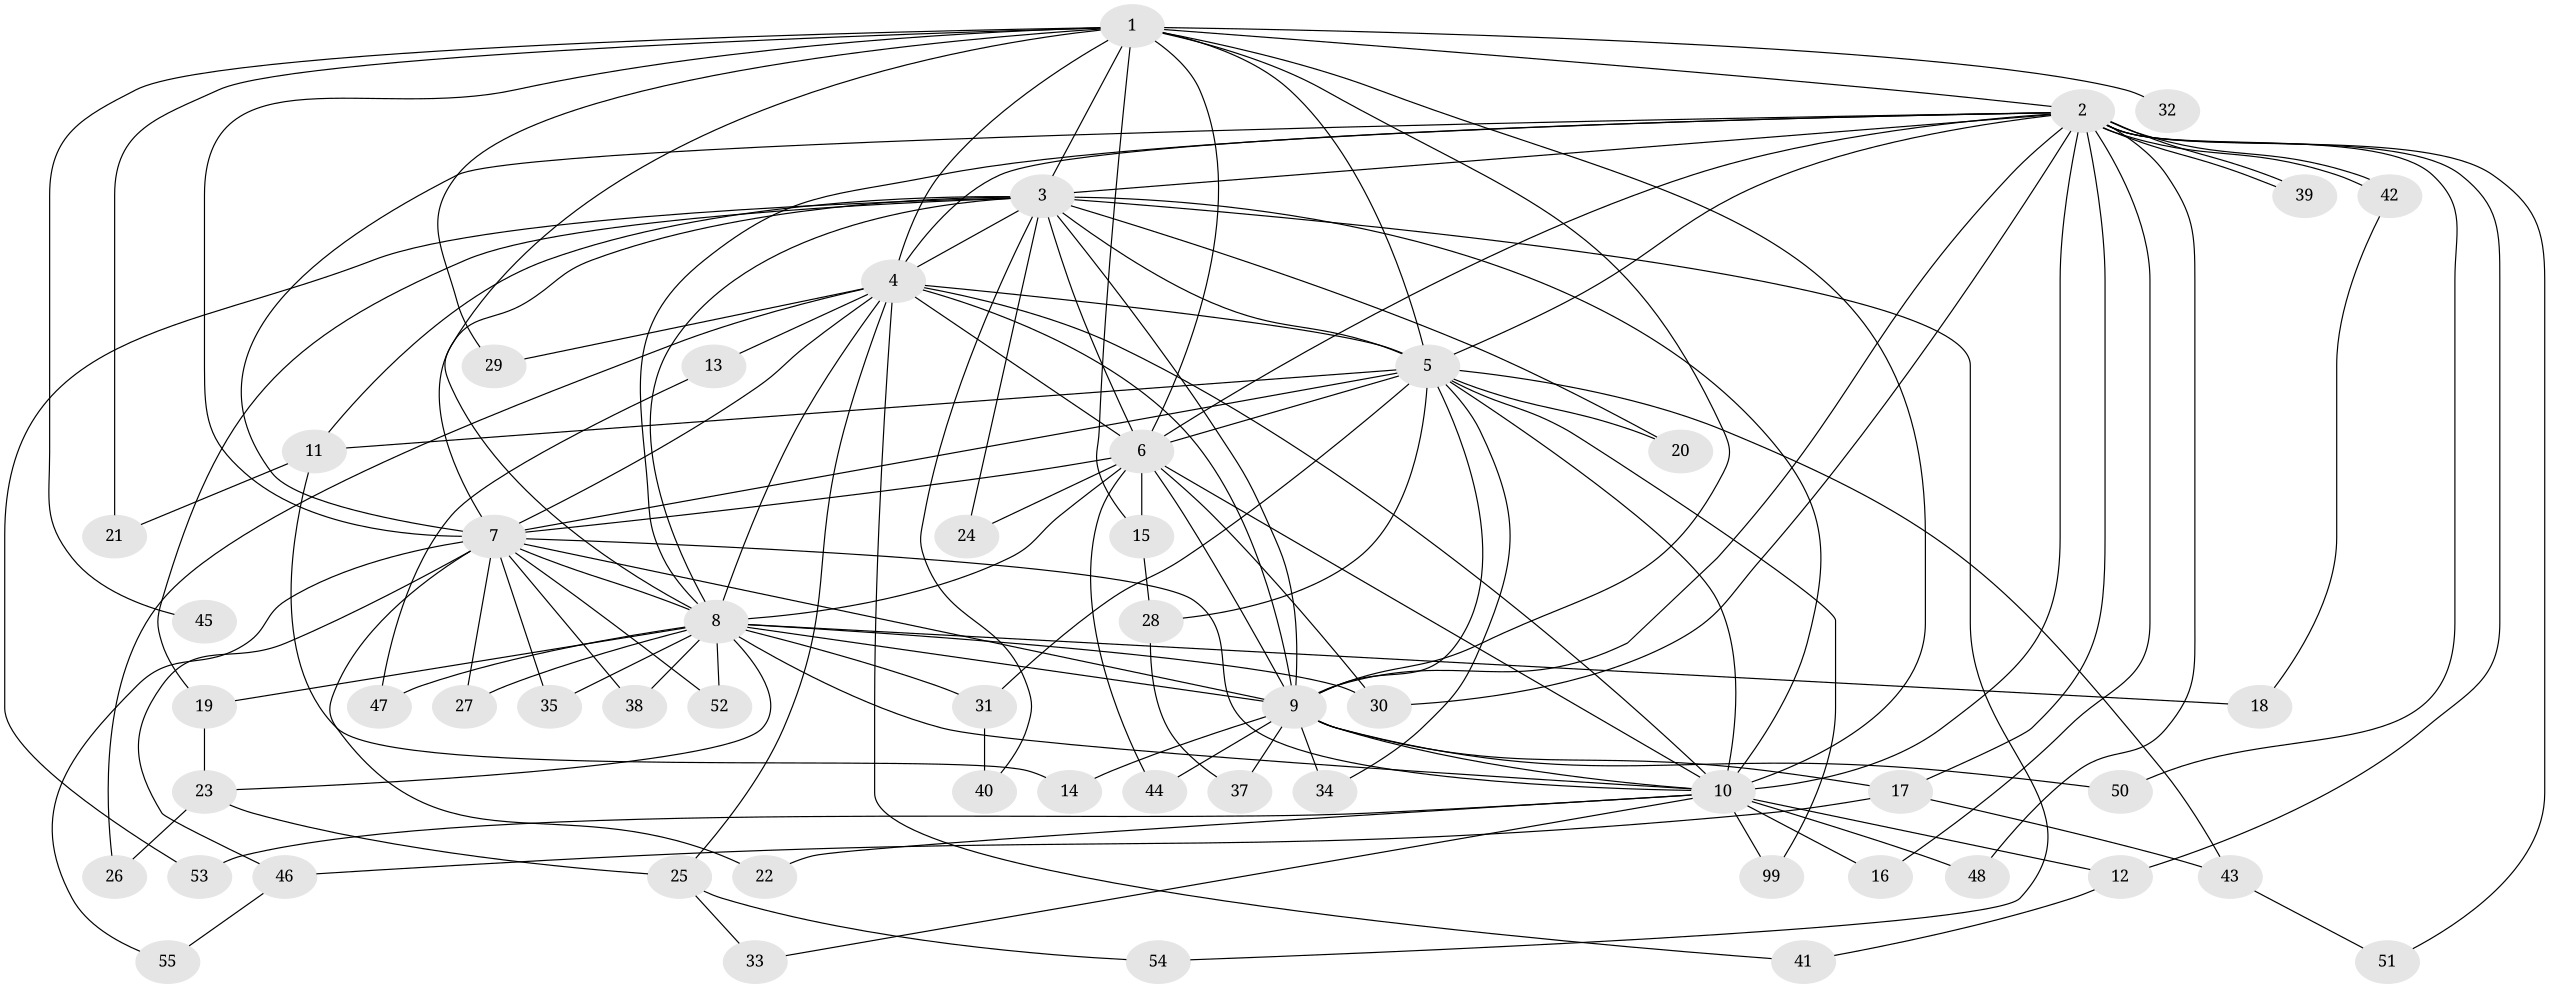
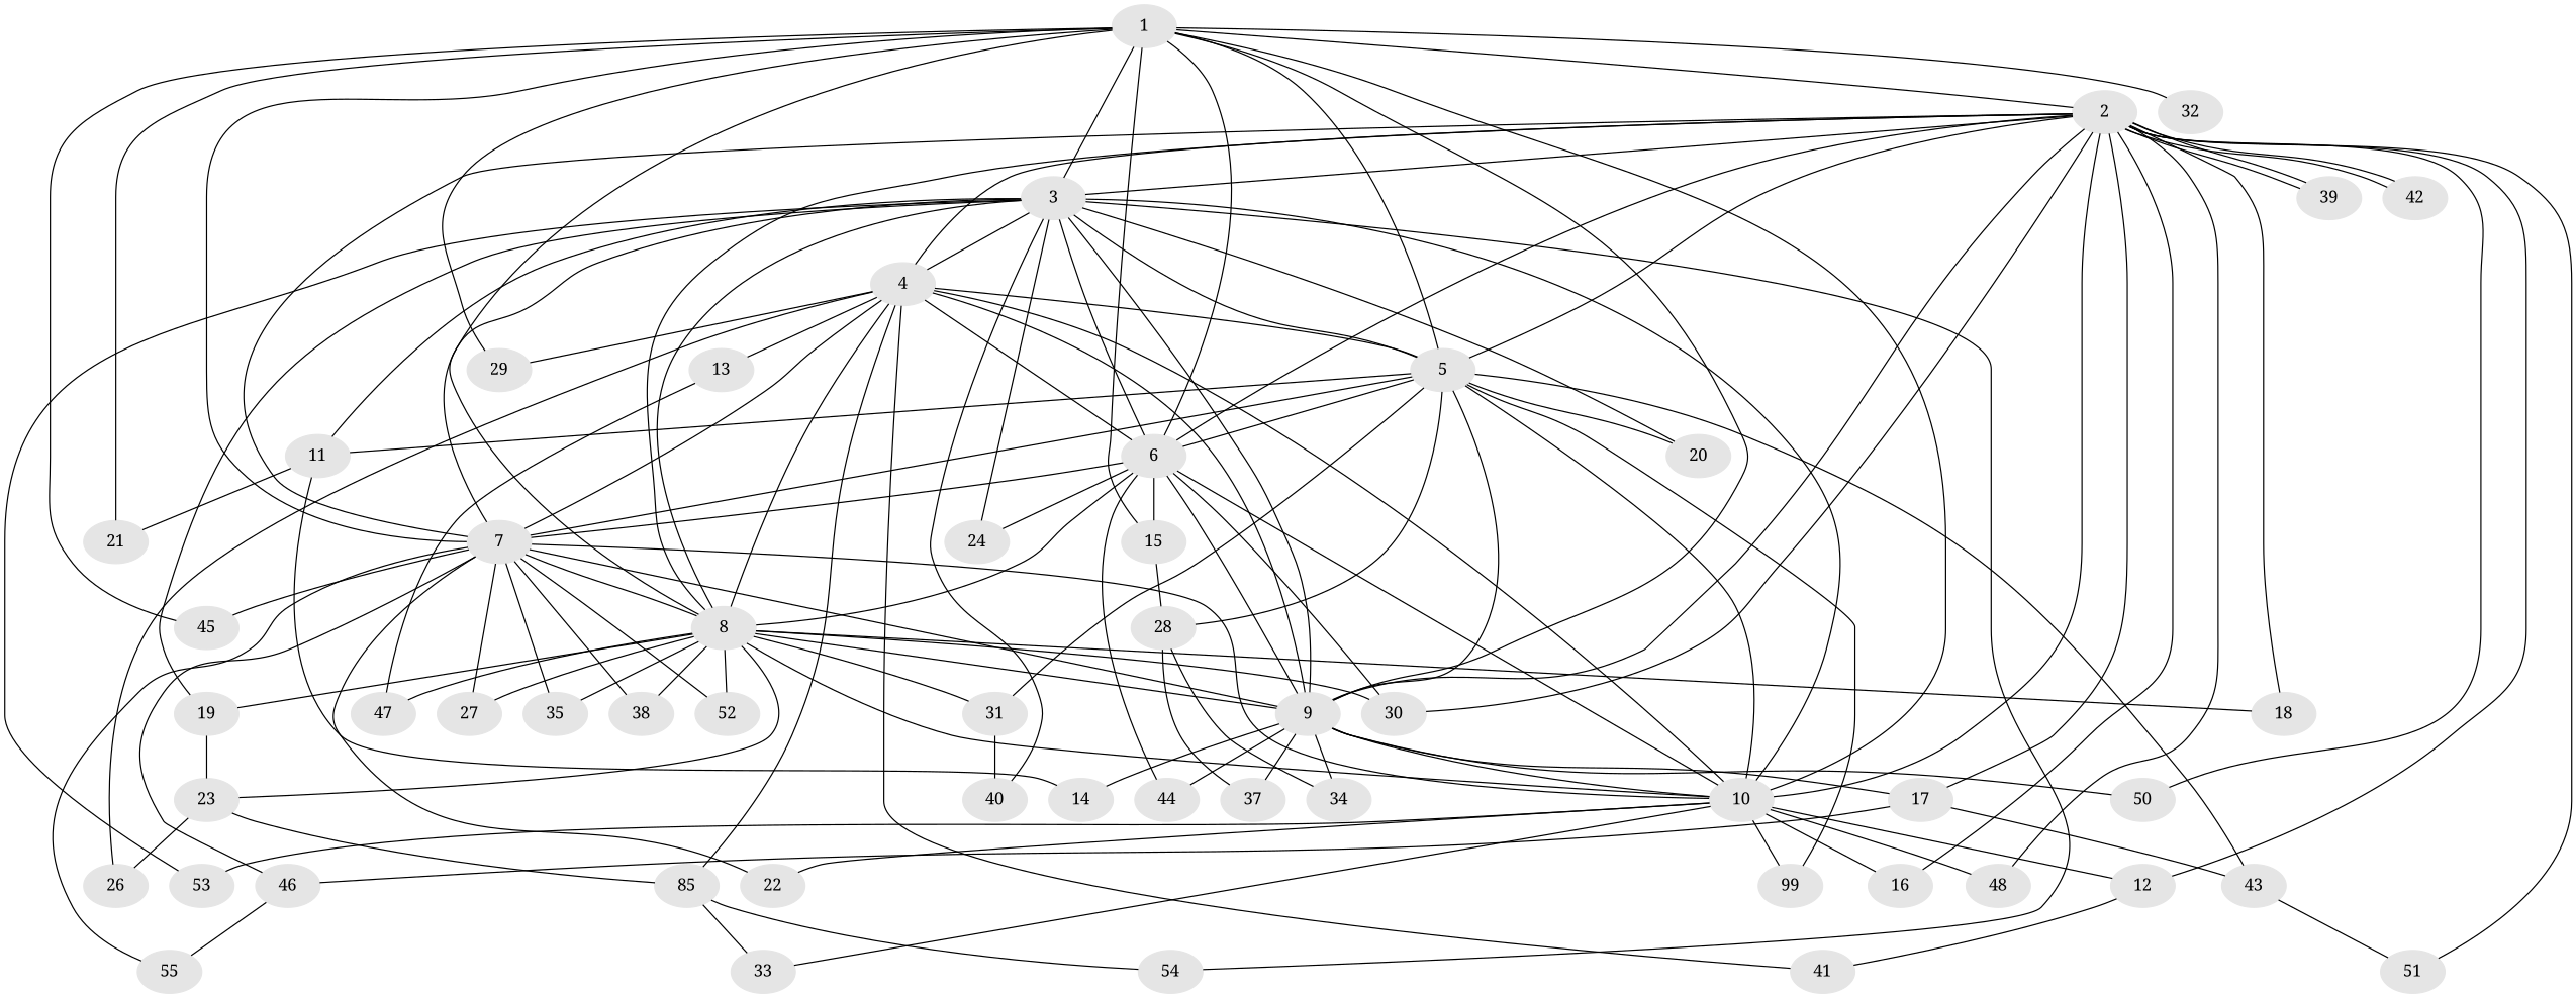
  graph {
    fontname="Noto Serif"
    node [color=gray90 fontname="Noto Serif" style=filled]
    edge [fontname="Noto Serif"]
    1
    2
    3
    4
    5
    6
    7
    8
    9
    10
    15
    21
    29
    32
    45
    12
    16
    17
    18
    30
    39
    42
    48
    50
    51
    11
    19
    20
    24
    40
    53
    54
    13
-   25
+   25 [label=85]
    26
    41
    28
    31
    34
    43
    n41 [label=99]
    44
    22
    27
    35
    38
    46
    52
    55
    23
    47
    14
    37
    33
    1 -- 2
    1 -- 3
-   1 -- 4
    1 -- 5
    1 -- 6
    1 -- 7
    1 -- 8
    1 -- 9
    1 -- 10
    1 -- 15
    1 -- 21
    1 -- 29
    1 -- 32
    1 -- 45
    2 -- 3
    2 -- 4
    2 -- 5
    2 -- 6
    2 -- 7
    2 -- 8
    2 -- 9
    2 -- 10
    2 -- 12
    2 -- 16
    2 -- 17
-   42 -- 18
+   2 -- 18
    2 -- 30
    2 -- 39
    2 -- 39
    2 -- 42
    2 -- 42
    2 -- 48
    2 -- 50
    2 -- 51
    3 -- 4
    3 -- 5
    3 -- 6
    3 -- 7
    3 -- 8
    3 -- 9
    3 -- 10
    3 -- 11
    3 -- 19
    3 -- 20
    3 -- 24
    3 -- 40
    3 -- 53
    3 -- 54
    4 -- 5
    4 -- 6
    4 -- 7
    4 -- 8
    4 -- 9
    4 -- 10
    4 -- 29
    4 -- 13
    4 -- 25
    4 -- 26
    4 -- 41
    5 -- 6
    5 -- 7
    5 -- 9
    5 -- 10
    5 -- 11
    5 -- 20
    5 -- 28
    5 -- 31
-   5 -- 34
+   28 -- 34
    5 -- 43
    5 -- n41
    6 -- 7
    6 -- 8
    6 -- 9
    6 -- 10
    6 -- 15
    6 -- 30
    6 -- 24
    6 -- 44
    7 -- 8
    7 -- 9
    7 -- 10
+   7 -- 45
    7 -- 22
    7 -- 27
    7 -- 35
    7 -- 38
    7 -- 46
    7 -- 52
    7 -- 55
    8 -- 9
    8 -- 10
    8 -- 18
    8 -- 30
    8 -- 19
    8 -- 31
    8 -- 27
    8 -- 35
    8 -- 38
    8 -- 52
    8 -- 23
    8 -- 47
    9 -- 10
    9 -- 17
    9 -- 50
    9 -- 34
    9 -- 44
    9 -- 14
    9 -- 37
    10 -- 12
    10 -- 16
    10 -- 48
    10 -- 53
    10 -- n41
    10 -- 22
    10 -- 33
    15 -- 28
    12 -- 41
    17 -- 43
    17 -- 46
    11 -- 21
    11 -- 14
    19 -- 23
    13 -- 47
    25 -- 54
    25 -- 33
    28 -- 37
    31 -- 40
    43 -- 51
    46 -- 55
    23 -- 25
    23 -- 26
  }
